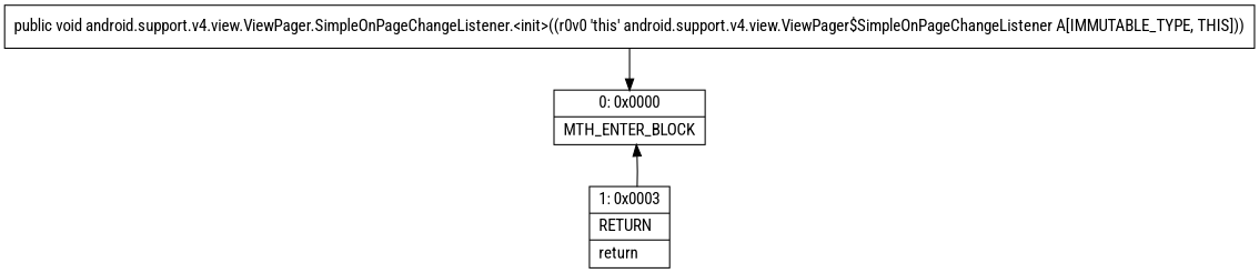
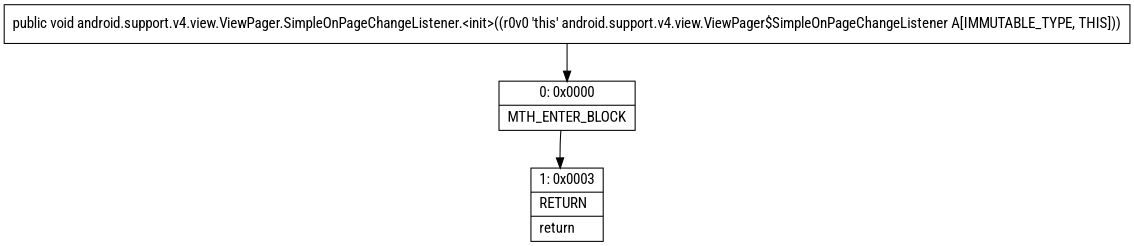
  digraph {
    fontname="Roboto Condensed"
    node [shape=record fontname="Roboto Condensed"]
    edge [fontname="Roboto Condensed"]
    n1 [label="{0\:\ 0x0000|MTH_ENTER_BLOCK\l}"]
    n2 [label="{1\:\ 0x0003|RETURN\l|return\l}"]
    n3 [label="{public void android.support.v4.view.ViewPager.SimpleOnPageChangeListener.\<init\>((r0v0 'this' android.support.v4.view.ViewPager$SimpleOnPageChangeListener A[IMMUTABLE_TYPE, THIS])) }"]
-   n2 -> n1
+   n1 -> n2
    n3 -> n1
  }
